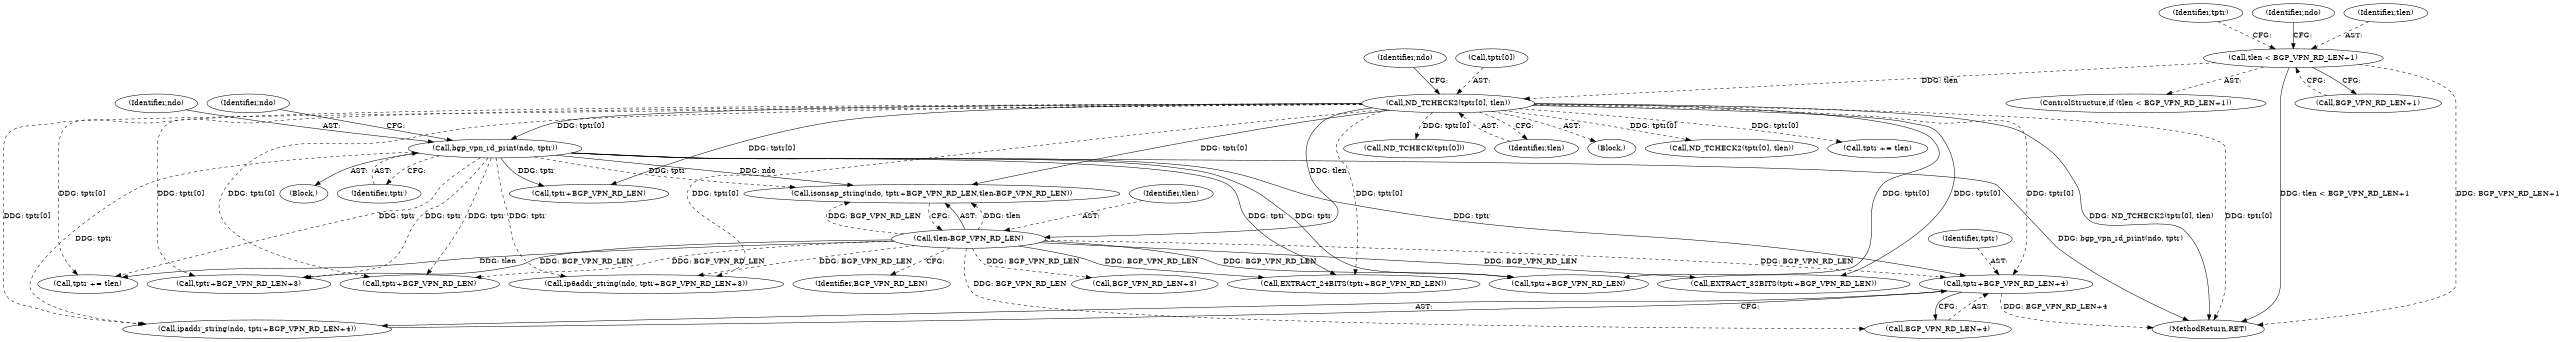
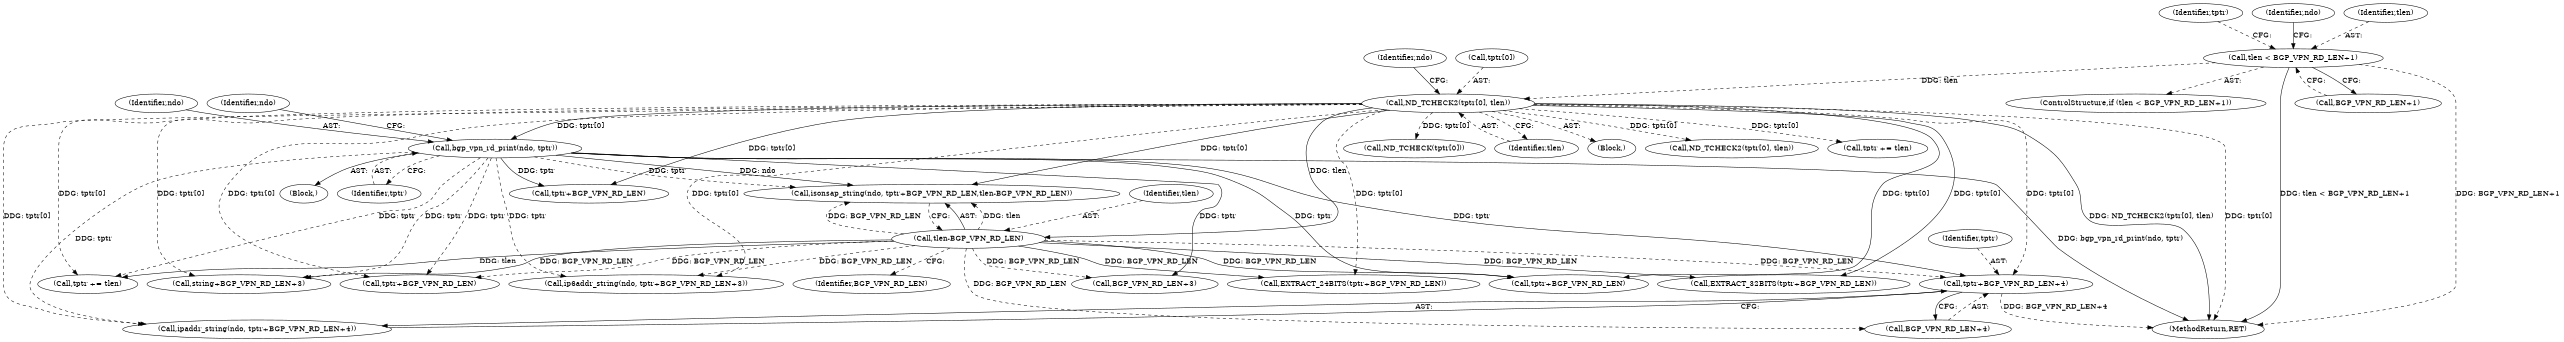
  digraph {
    edge [style=dashed]
    n1 [label="(Call,tptr+BGP_VPN_RD_LEN+4)"]
    n2 [label="(Call,ipaddr_string(ndo, tptr+BGP_VPN_RD_LEN+4))"]
    n3 [label="(MethodReturn,RET)"]
    n4 [label="(Call,BGP_VPN_RD_LEN+4)"]
    n5 [label="(Call,ND_TCHECK2(tptr[0], tlen))"]
    n6 [label="(Call,bgp_vpn_rd_print(ndo, tptr))"]
    n7 [label="(Call,tlen-BGP_VPN_RD_LEN)"]
-   n8 [label="(Call,tptr+BGP_VPN_RD_LEN+3)"]
+   n8 [label="(Call,string+BGP_VPN_RD_LEN+3)"]
    n9 [label="(Call,EXTRACT_24BITS(tptr+BGP_VPN_RD_LEN))"]
    n10 [label="(Call,tptr+BGP_VPN_RD_LEN)"]
    n11 [label="(Call,EXTRACT_32BITS(tptr+BGP_VPN_RD_LEN))"]
    n12 [label="(Call,ND_TCHECK(tptr[0]))"]
    n13 [label="(Call,isonsap_string(ndo, tptr+BGP_VPN_RD_LEN,tlen-BGP_VPN_RD_LEN))"]
    n14 [label="(Call,ip6addr_string(ndo, tptr+BGP_VPN_RD_LEN+3))"]
    n15 [label="(Identifier,tlen)"]
    n16 [label="(Block,)"]
    n17 [label="(Call,ND_TCHECK2(tptr[0], tlen))"]
    n18 [label="(Call,tptr += tlen)"]
    n19 [label="(Call,tptr += tlen)"]
    n20 [label="(Call,tptr+BGP_VPN_RD_LEN)"]
    n21 [label="(Call,tptr+BGP_VPN_RD_LEN)"]
    n22 [label="(Block,)"]
    n23 [label="(Identifier,tptr)"]
    n24 [label="(Call,BGP_VPN_RD_LEN+3)"]
    n25 [label="(Identifier,BGP_VPN_RD_LEN)"]
    n26 [label="(Call,tlen < BGP_VPN_RD_LEN+1)"]
    n27 [label="(Call,BGP_VPN_RD_LEN+1)"]
    n28 [label="(ControlStructure,if (tlen < BGP_VPN_RD_LEN+1))"]
    n29 [label="(Identifier,ndo)"]
    n30 [label="(Call,tptr[0])"]
    n31 [label="(Identifier,tptr)"]
    n32 [label="(Identifier,ndo)"]
    n33 [label="(Identifier,ndo)"]
    n34 [label="(Identifier,tlen)"]
    n35 [label="(Identifier,tlen)"]
    n36 [label="(Identifier,ndo)"]
    n37 [label="(Identifier,tptr)"]
    n1 -> n2 [label="AST: " style=solid]
    n1 -> n3 [label="DDG: BGP_VPN_RD_LEN+4"]
    n1 -> n4 [label="CFG: " style=solid]
    n2 -> n1 [label="CFG: " style=solid]
    n4 -> n1 [label="AST: "]
    n5 -> n1 [label="DDG: tptr[0]"]
    n5 -> n2 [label="DDG: tptr[0]"]
    n5 -> n3 [label="DDG: ND_TCHECK2(tptr[0], tlen)" style=solid]
    n5 -> n3 [label="DDG: tptr[0]"]
    n5 -> n6 [label="DDG: tptr[0]" style=solid]
    n5 -> n7 [label="DDG: tlen" style=solid]
    n5 -> n8 [label="DDG: tptr[0]"]
    n5 -> n9 [label="DDG: tptr[0]"]
    n5 -> n10 [label="DDG: tptr[0]" style=solid]
    n5 -> n11 [label="DDG: tptr[0]" style=solid]
    n5 -> n12 [label="DDG: tptr[0]"]
    n5 -> n13 [label="DDG: tptr[0]" style=solid]
    n5 -> n14 [label="DDG: tptr[0]"]
    n5 -> n15 [label="CFG: "]
    n5 -> n16 [label="AST: "]
    n5 -> n17 [label="DDG: tptr[0]"]
    n5 -> n18 [label="DDG: tptr[0]"]
    n5 -> n19 [label="DDG: tptr[0]"]
    n5 -> n20 [label="DDG: tptr[0]"]
    n5 -> n21 [label="DDG: tptr[0]" style=solid]
    n6 -> n1 [label="DDG: tptr" style=solid]
    n6 -> n2 [label="DDG: tptr"]
    n6 -> n3 [label="DDG: bgp_vpn_rd_print(ndo, tptr)" style=solid]
    n6 -> n8 [label="DDG: tptr"]
-   n6 -> n9 [label="DDG: tptr" style=solid]
+   n6 -> n24 [label="DDG: tptr" style=solid]
    n6 -> n10 [label="DDG: tptr" style=solid]
    n6 -> n13 [label="DDG: ndo" style=solid]
    n6 -> n13 [label="DDG: tptr"]
    n6 -> n14 [label="DDG: tptr"]
    n6 -> n18 [label="DDG: tptr"]
    n6 -> n20 [label="DDG: tptr"]
    n6 -> n21 [label="DDG: tptr" style=solid]
    n6 -> n22 [label="AST: " style=solid]
    n6 -> n23 [label="CFG: "]
    n7 -> n1 [label="DDG: BGP_VPN_RD_LEN"]
    n7 -> n4 [label="DDG: BGP_VPN_RD_LEN"]
    n7 -> n8 [label="DDG: BGP_VPN_RD_LEN" style=solid]
    n7 -> n9 [label="DDG: BGP_VPN_RD_LEN" style=solid]
    n7 -> n10 [label="DDG: BGP_VPN_RD_LEN" style=solid]
    n7 -> n11 [label="DDG: BGP_VPN_RD_LEN" style=solid]
    n7 -> n13 [label="AST: " style=solid]
    n7 -> n13 [label="DDG: tlen"]
    n7 -> n13 [label="DDG: BGP_VPN_RD_LEN"]
    n7 -> n14 [label="DDG: BGP_VPN_RD_LEN"]
    n7 -> n18 [label="DDG: tlen" style=solid]
    n7 -> n20 [label="DDG: BGP_VPN_RD_LEN"]
    n7 -> n24 [label="DDG: BGP_VPN_RD_LEN"]
    n7 -> n25 [label="CFG: "]
    n13 -> n7 [label="CFG: "]
    n15 -> n5 [label="AST: "]
    n23 -> n6 [label="AST: "]
    n26 -> n3 [label="DDG: tlen < BGP_VPN_RD_LEN+1" style=solid]
    n26 -> n3 [label="DDG: BGP_VPN_RD_LEN+1"]
    n26 -> n5 [label="DDG: tlen"]
    n26 -> n27 [label="CFG: " style=solid]
    n26 -> n28 [label="AST: "]
    n27 -> n26 [label="CFG: "]
    n29 -> n5 [label="CFG: " style=solid]
    n30 -> n5 [label="AST: "]
    n31 -> n26 [label="CFG: "]
    n32 -> n6 [label="AST: " style=solid]
    n33 -> n26 [label="CFG: " style=solid]
    n34 -> n26 [label="AST: "]
    n35 -> n7 [label="AST: "]
    n36 -> n6 [label="CFG: " style=solid]
    n37 -> n1 [label="AST: "]
  }
